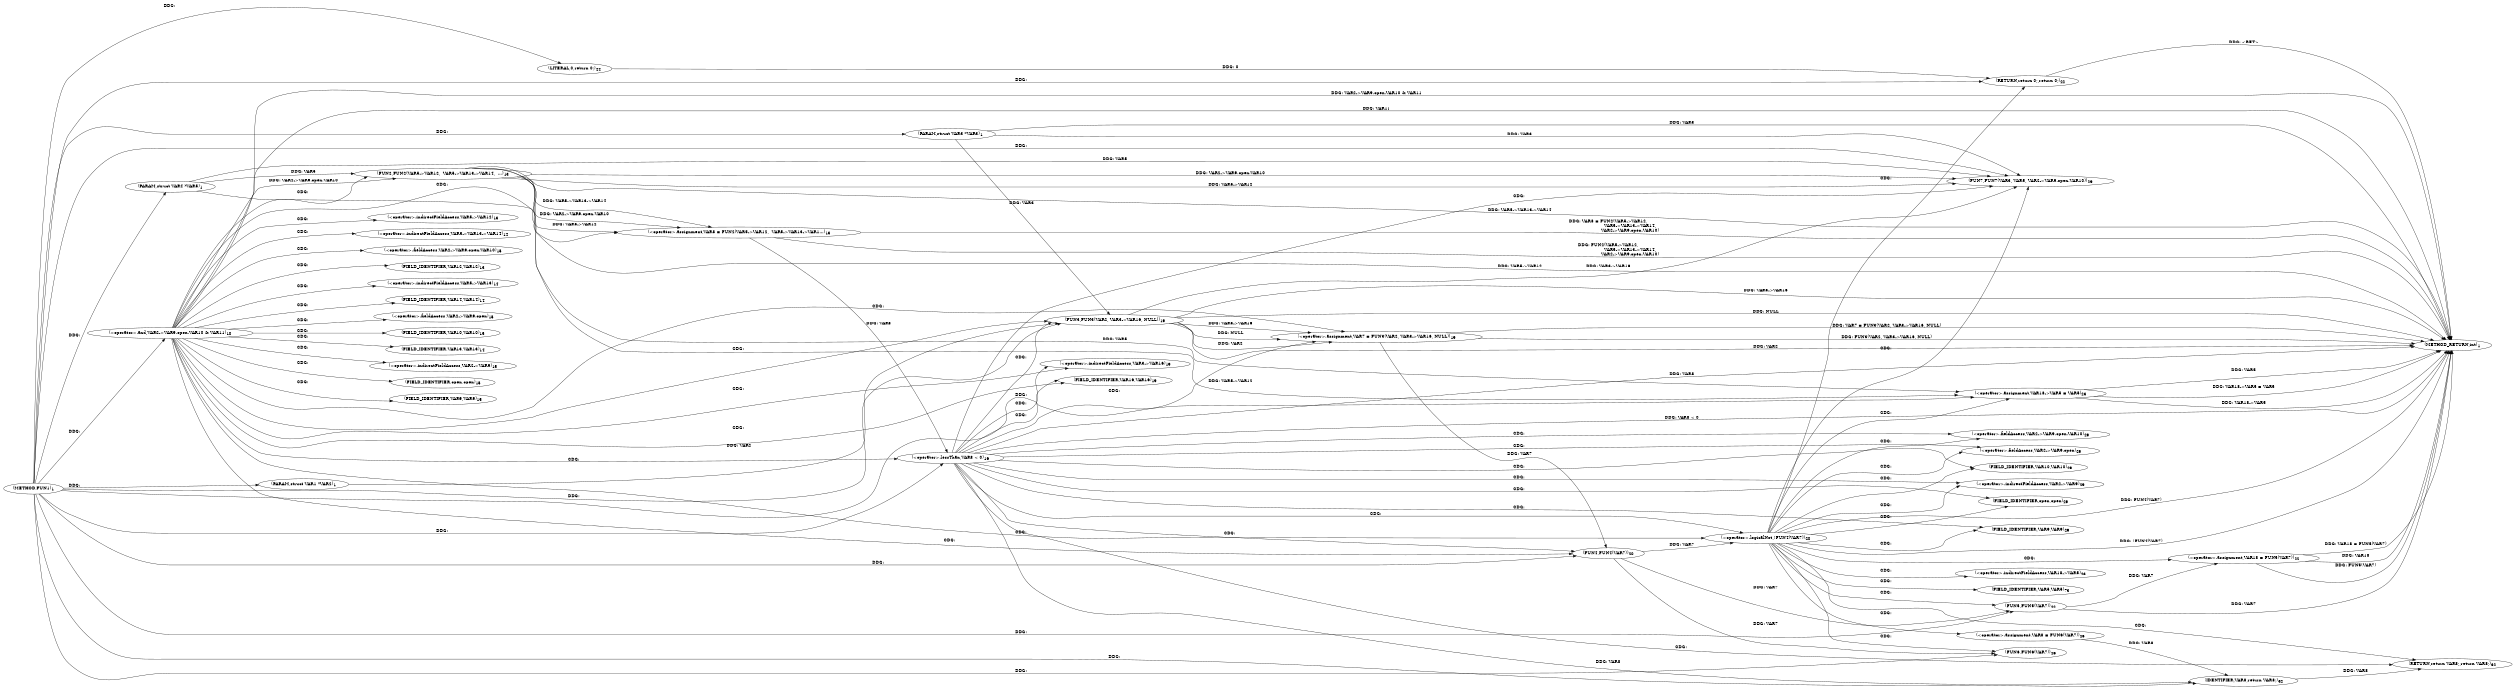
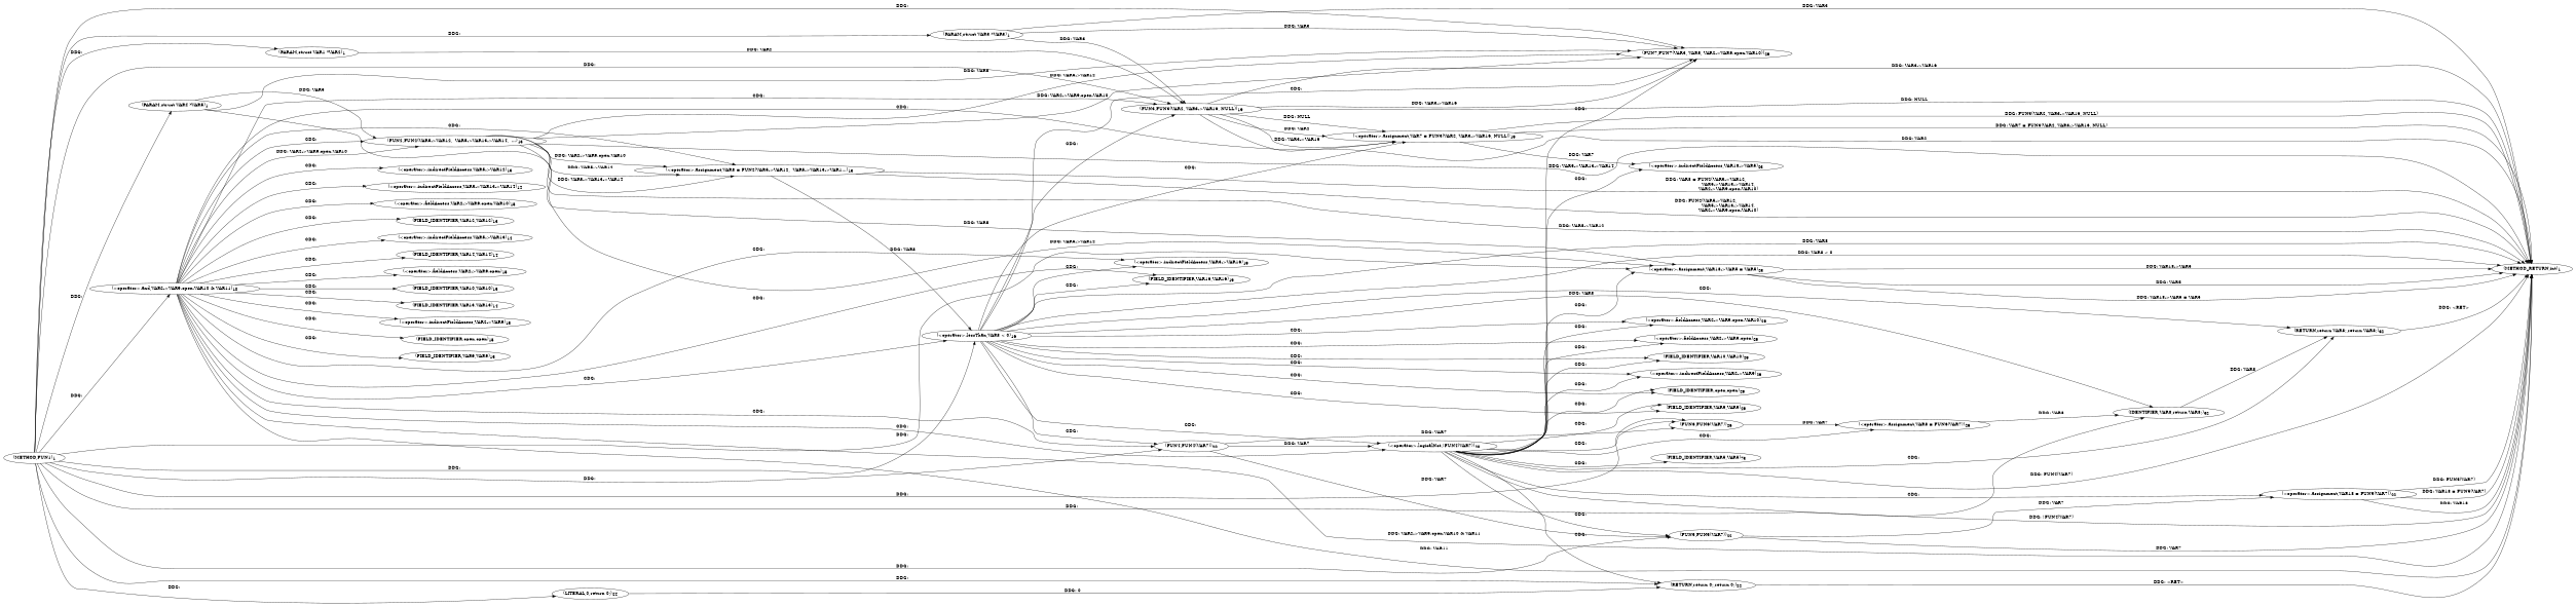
  digraph {
    rankdir=LR
    n1 [label=<(METHOD,FUN1)<SUB>1</SUB>>]
    n2 [label=<(PARAM,struct VAR1 *VAR2)<SUB>1</SUB>>]
    n3 [label=<(PARAM,struct VAR3 *VAR3)<SUB>1</SUB>>]
    n4 [label=<(PARAM,struct VAR4 *VAR5)<SUB>1</SUB>>]
    n5 [label=<(FUN7,FUN7(VAR3, VAR5, VAR2-&gt;VAR9.open.VAR10))<SUB>29</SUB>>]
    n6 [label=<(&lt;operator&gt;.and,VAR2-&gt;VAR9.open.VAR10 &amp; VAR11)<SUB>10</SUB>>]
    n7 [label=<(IDENTIFIER,VAR8,return VAR8;)<SUB>32</SUB>>]
    n8 [label=<(FUN3,FUN3(VAR2, VAR3-&gt;VAR16, NULL))<SUB>19</SUB>>]
    n9 [label=<(&lt;operator&gt;.assignment,VAR18-&gt;VAR5 = VAR5)<SUB>23</SUB>>]
    n10 [label=<(RETURN,return 0;,return 0;)<SUB>22</SUB>>]
    n11 [label=<(FUN6,FUN6(VAR7))<SUB>26</SUB>>]
    n12 [label=<(&lt;operator&gt;.lessThan,VAR8 &lt; 0)<SUB>16</SUB>>]
    n13 [label=<(FUN4,FUN4(VAR7))<SUB>20</SUB>>]
    n14 [label=<(LITERAL,0,return 0;)<SUB>24</SUB>>]
    n15 [label=<(FUN5,FUN5(VAR7))<SUB>22</SUB>>]
    n16 [label=<(METHOD_RETURN,int)<SUB>1</SUB>>]
    n17 [label=<(FUN2,FUN2(VAR5-&gt;VAR12,  				VAR5-&gt;VAR13-&gt;VAR14,  			...)<SUB>13</SUB>>]
    n18 [label=<(&lt;operator&gt;.assignment,VAR7 = FUN3(VAR2, VAR3-&gt;VAR16, NULL))<SUB>19</SUB>>]
    n19 [label=<(&lt;operator&gt;.logicalNot,!FUN4(VAR7))<SUB>20</SUB>>]
    n20 [label=<(&lt;operator&gt;.assignment,VAR8 = FUN2(VAR5-&gt;VAR12,  				VAR5-&gt;VAR13-&gt;VAR1...)<SUB>13</SUB>>]
    n21 [label=<(&lt;operator&gt;.indirectFieldAccess,VAR3-&gt;VAR16)<SUB>19</SUB>>]
    n22 [label=<(FIELD_IDENTIFIER,VAR16,VAR16)<SUB>19</SUB>>]
    n23 [label=<(&lt;operator&gt;.indirectFieldAccess,VAR5-&gt;VAR12)<SUB>13</SUB>>]
    n24 [label=<(&lt;operator&gt;.indirectFieldAccess,VAR5-&gt;VAR13-&gt;VAR14)<SUB>14</SUB>>]
    n25 [label=<(&lt;operator&gt;.fieldAccess,VAR2-&gt;VAR9.open.VAR10)<SUB>15</SUB>>]
    n26 [label=<(FIELD_IDENTIFIER,VAR12,VAR12)<SUB>13</SUB>>]
    n27 [label=<(&lt;operator&gt;.indirectFieldAccess,VAR5-&gt;VAR13)<SUB>14</SUB>>]
    n28 [label=<(FIELD_IDENTIFIER,VAR14,VAR14)<SUB>14</SUB>>]
    n29 [label=<(&lt;operator&gt;.fieldAccess,VAR2-&gt;VAR9.open)<SUB>15</SUB>>]
    n30 [label=<(FIELD_IDENTIFIER,VAR10,VAR10)<SUB>15</SUB>>]
    n31 [label=<(FIELD_IDENTIFIER,VAR13,VAR13)<SUB>14</SUB>>]
    n32 [label=<(&lt;operator&gt;.indirectFieldAccess,VAR2-&gt;VAR9)<SUB>15</SUB>>]
    n33 [label=<(FIELD_IDENTIFIER,open,open)<SUB>15</SUB>>]
    n34 [label=<(FIELD_IDENTIFIER,VAR9,VAR9)<SUB>15</SUB>>]
    n35 [label=<(RETURN,return VAR8;,return VAR8;)<SUB>32</SUB>>]
    n36 [label=<(&lt;operator&gt;.assignment,VAR8 = FUN6(VAR7))<SUB>26</SUB>>]
    n37 [label=<(&lt;operator&gt;.fieldAccess,VAR2-&gt;VAR9.open.VAR10)<SUB>29</SUB>>]
    n38 [label=<(&lt;operator&gt;.fieldAccess,VAR2-&gt;VAR9.open)<SUB>29</SUB>>]
    n39 [label=<(FIELD_IDENTIFIER,VAR10,VAR10)<SUB>29</SUB>>]
    n40 [label=<(&lt;operator&gt;.indirectFieldAccess,VAR2-&gt;VAR9)<SUB>29</SUB>>]
    n41 [label=<(FIELD_IDENTIFIER,open,open)<SUB>29</SUB>>]
    n42 [label=<(FIELD_IDENTIFIER,VAR9,VAR9)<SUB>29</SUB>>]
    n43 [label=<(&lt;operator&gt;.assignment,VAR18 = FUN5(VAR7))<SUB>22</SUB>>]
    n44 [label=<(&lt;operator&gt;.indirectFieldAccess,VAR18-&gt;VAR5)<SUB>23</SUB>>]
    n45 [label=<(FIELD_IDENTIFIER,VAR5,VAR5)<SUB>73</SUB>>]
    n1 -> n2 [label="DDG: "]
    n1 -> n3 [label="DDG: "]
    n1 -> n4 [label="DDG: "]
    n1 -> n5 [label="DDG: "]
    n1 -> n6 [label="DDG: "]
    n1 -> n7 [label="DDG: "]
    n1 -> n8 [label="DDG: "]
    n1 -> n9 [label="DDG: "]
    n1 -> n10 [label="DDG: "]
    n1 -> n11 [label="DDG: "]
    n1 -> n12 [label="DDG: "]
    n1 -> n13 [label="DDG: "]
    n1 -> n14 [label="DDG: "]
    n1 -> n15 [label="DDG: "]
    n2 -> n8 [label="DDG: VAR2"]
    n3 -> n5 [label="DDG: VAR3"]
    n3 -> n8 [label="DDG: VAR3"]
    n3 -> n16 [label="DDG: VAR3"]
    n4 -> n5 [label="DDG: VAR5"]
    n4 -> n9 [label="DDG: VAR5"]
    n4 -> n17 [label="DDG: VAR5"]
    n6 -> n8 [label="CDG: "]
    n6 -> n12 [label="CDG: "]
    n6 -> n13 [label="CDG: "]
    n6 -> n16 [label="DDG: VAR2-&gt;VAR9.open.VAR10 &amp; VAR11"]
    n6 -> n16 [label="DDG: VAR11"]
    n6 -> n17 [label="DDG: VAR2-&gt;VAR9.open.VAR10"]
    n6 -> n17 [label="CDG: "]
    n6 -> n18 [label="CDG: "]
    n6 -> n19 [label="CDG: "]
    n6 -> n20 [label="CDG: "]
    n6 -> n21 [label="CDG: "]
    n6 -> n22 [label="CDG: "]
    n6 -> n23 [label="CDG: "]
    n6 -> n24 [label="CDG: "]
    n6 -> n25 [label="CDG: "]
    n6 -> n26 [label="CDG: "]
    n6 -> n27 [label="CDG: "]
    n6 -> n28 [label="CDG: "]
    n6 -> n29 [label="CDG: "]
    n6 -> n30 [label="CDG: "]
    n6 -> n31 [label="CDG: "]
    n6 -> n32 [label="CDG: "]
    n6 -> n33 [label="CDG: "]
    n6 -> n34 [label="CDG: "]
    n7 -> n35 [label="DDG: VAR8"]
    n8 -> n5 [label="DDG: VAR3-&gt;VAR16"]
    n8 -> n16 [label="DDG: VAR2"]
    n8 -> n16 [label="DDG: VAR3-&gt;VAR16"]
    n8 -> n16 [label="DDG: NULL"]
    n8 -> n18 [label="DDG: VAR2"]
    n8 -> n18 [label="DDG: VAR3-&gt;VAR16"]
    n8 -> n18 [label="DDG: NULL"]
    n9 -> n16 [label="DDG: VAR18-&gt;VAR5"]
    n9 -> n16 [label="DDG: VAR5"]
    n9 -> n16 [label="DDG: VAR18-&gt;VAR5 = VAR5"]
    n10 -> n16 [label="DDG: &lt;RET&gt;"]
+   n11 -> n36 [label="DDG: VAR7"]
    n12 -> n5 [label="CDG: "]
    n12 -> n7 [label="DDG: VAR8"]
    n12 -> n8 [label="CDG: "]
    n12 -> n13 [label="CDG: "]
    n12 -> n16 [label="DDG: VAR8"]
    n12 -> n16 [label="DDG: VAR8 &lt; 0"]
    n12 -> n18 [label="CDG: "]
    n12 -> n19 [label="CDG: "]
    n12 -> n21 [label="CDG: "]
    n12 -> n22 [label="CDG: "]
    n12 -> n35 [label="CDG: "]
    n12 -> n37 [label="CDG: "]
    n12 -> n38 [label="CDG: "]
    n12 -> n39 [label="CDG: "]
    n12 -> n40 [label="CDG: "]
    n12 -> n41 [label="CDG: "]
    n12 -> n42 [label="CDG: "]
    n13 -> n11 [label="DDG: VAR7"]
    n13 -> n15 [label="DDG: VAR7"]
    n13 -> n19 [label="DDG: VAR7"]
    n14 -> n10 [label="DDG: 0"]
    n15 -> n16 [label="DDG: VAR7"]
    n15 -> n43 [label="DDG: VAR7"]
    n17 -> n5 [label="DDG: VAR5-&gt;VAR12"]
    n17 -> n5 [label="DDG: VAR2-&gt;VAR9.open.VAR10"]
    n17 -> n9 [label="DDG: VAR5-&gt;VAR12"]
    n17 -> n16 [label="DDG: VAR5-&gt;VAR12"]
    n17 -> n16 [label="DDG: VAR5-&gt;VAR13-&gt;VAR14"]
    n17 -> n20 [label="DDG: VAR5-&gt;VAR12"]
    n17 -> n20 [label="DDG: VAR5-&gt;VAR13-&gt;VAR14"]
    n17 -> n20 [label="DDG: VAR2-&gt;VAR9.open.VAR10"]
-   n18 -> n13 [label="DDG: VAR7"]
+   n18 -> n44 [label="DDG: VAR7"]
    n18 -> n16 [label="DDG: FUN3(VAR2, VAR3-&gt;VAR16, NULL)"]
    n18 -> n16 [label="DDG: VAR7 = FUN3(VAR2, VAR3-&gt;VAR16, NULL)"]
    n19 -> n5 [label="CDG: "]
    n19 -> n9 [label="CDG: "]
    n19 -> n10 [label="CDG: "]
    n19 -> n11 [label="CDG: "]
    n19 -> n15 [label="CDG: "]
    n19 -> n16 [label="DDG: FUN4(VAR7)"]
    n19 -> n16 [label="DDG: !FUN4(VAR7)"]
    n19 -> n35 [label="CDG: "]
    n19 -> n36 [label="CDG: "]
    n19 -> n37 [label="CDG: "]
    n19 -> n38 [label="CDG: "]
    n19 -> n39 [label="CDG: "]
    n19 -> n40 [label="CDG: "]
    n19 -> n41 [label="CDG: "]
    n19 -> n42 [label="CDG: "]
    n19 -> n43 [label="CDG: "]
    n19 -> n44 [label="CDG: "]
    n19 -> n45 [label="CDG: "]
    n20 -> n12 [label="DDG: VAR8"]
    n20 -> n16 [label="DDG: FUN2(VAR5-&gt;VAR12,\n 				VAR5-&gt;VAR13-&gt;VAR14,\n 				VAR2-&gt;VAR9.open.VAR10)"]
    n20 -> n16 [label="DDG: VAR8 = FUN2(VAR5-&gt;VAR12,\n 				VAR5-&gt;VAR13-&gt;VAR14,\n 				VAR2-&gt;VAR9.open.VAR10)"]
+   n35 -> n16 [label="DDG: &lt;RET&gt;"]
    n36 -> n7 [label="DDG: VAR8"]
    n43 -> n16 [label="DDG: VAR18"]
    n43 -> n16 [label="DDG: FUN5(VAR7)"]
    n43 -> n16 [label="DDG: VAR18 = FUN5(VAR7)"]
  }
